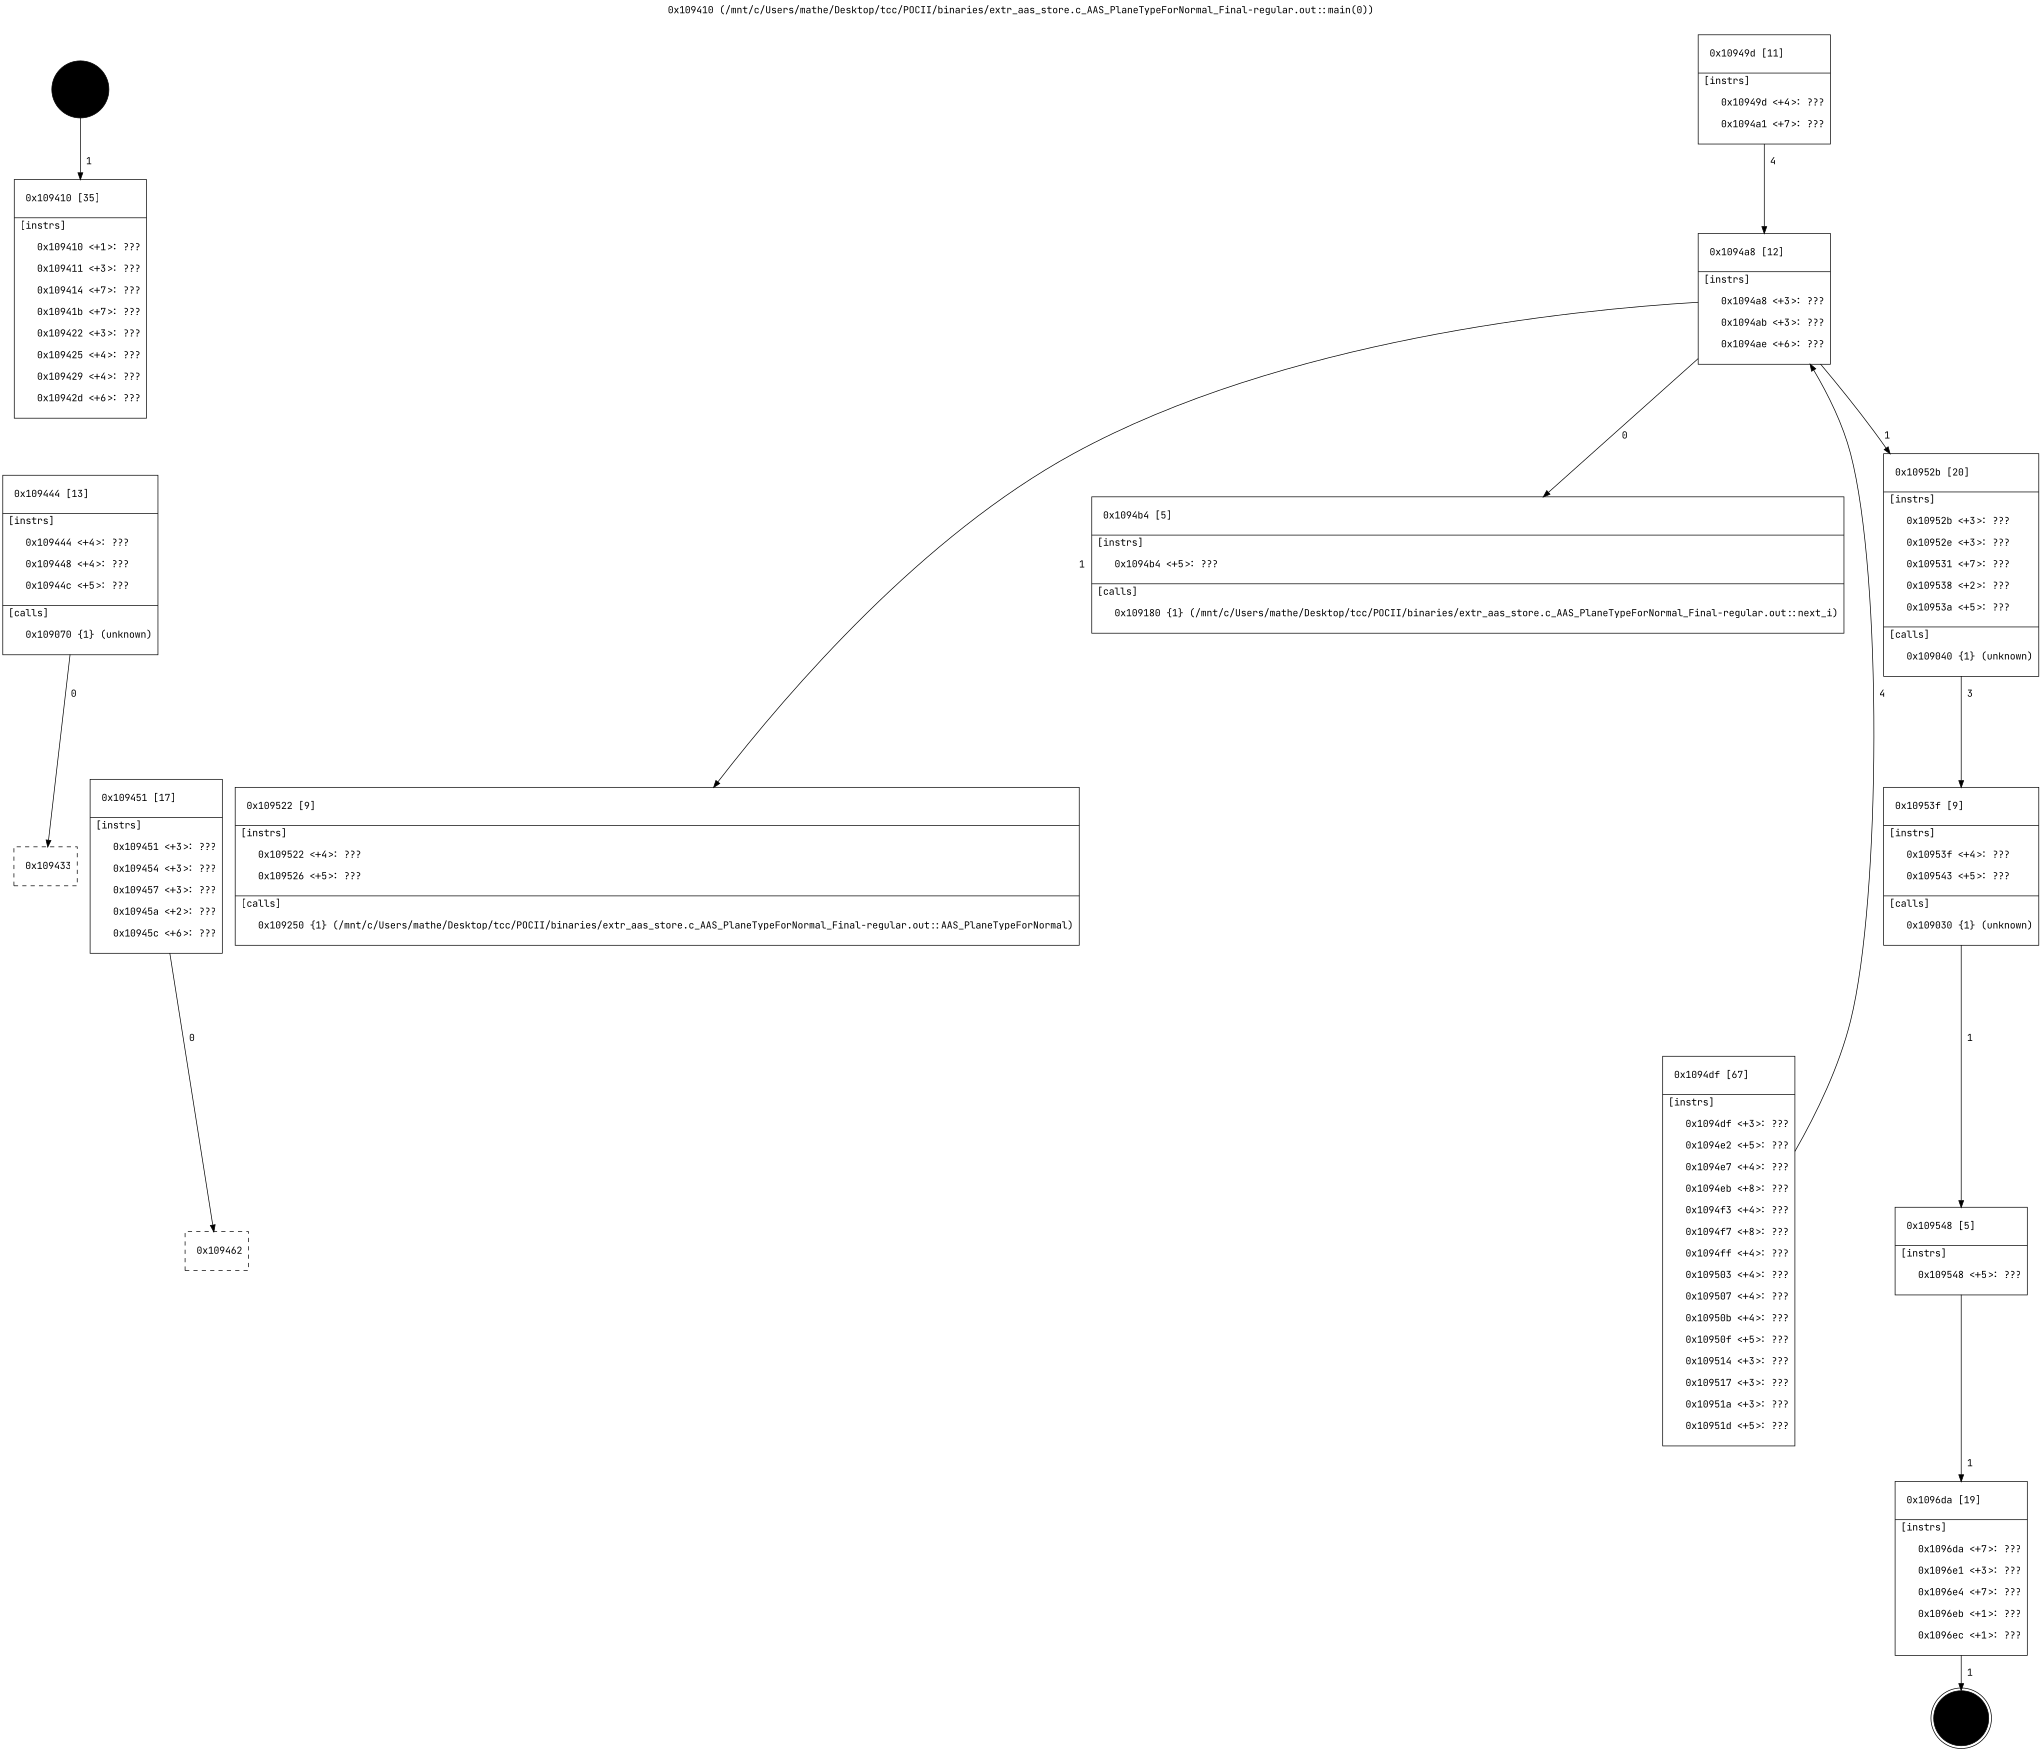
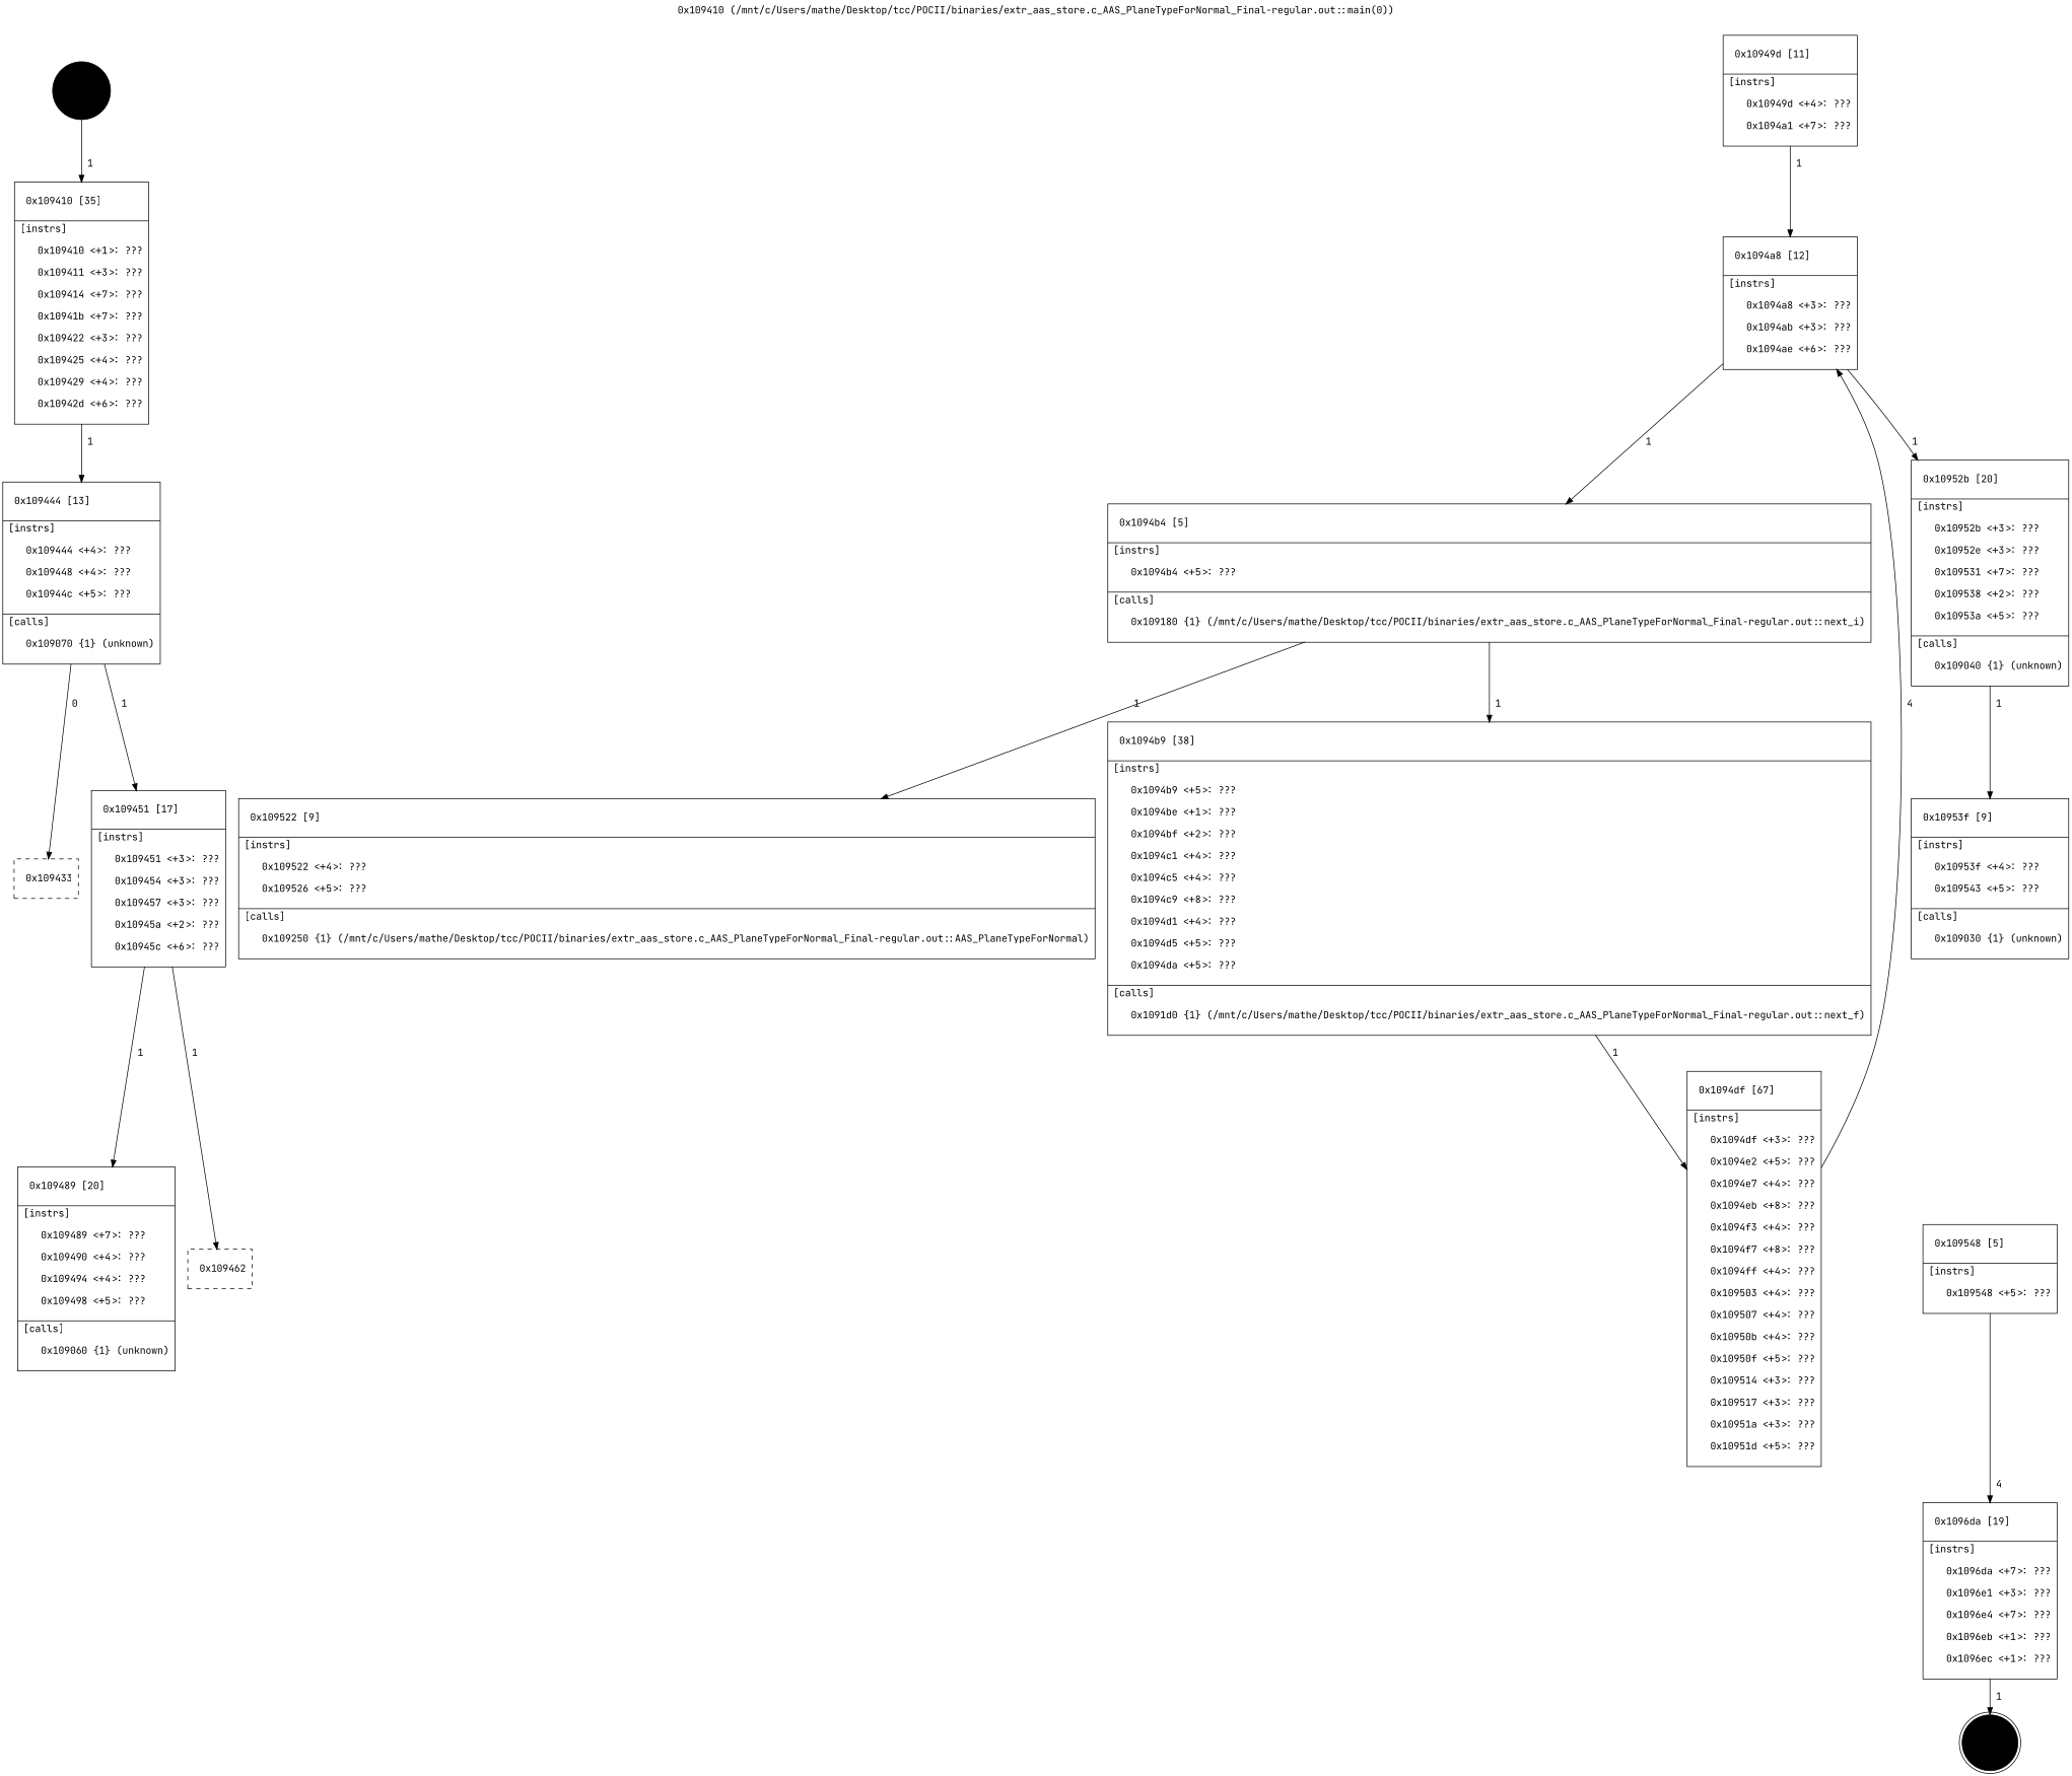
  digraph {
    fontname="JetBrains Mono"
    label="0x109410 (/mnt/c/Users/mathe/Desktop/tcc/POCII/binaries/extr_aas_store.c_AAS_PlaneTypeForNormal_Final-regular.out::main(0))"
    labelloc=t
    node [fontname="JetBrains Mono" shape=record]
    edge [fontname="JetBrains Mono"]
    Entry [fillcolor=black height=0.3 shape=circle style=filled width=0.3]
    n2 [label="{\n     0x109410 [35]\l\n     | [instrs]\l\n     &nbsp;&nbsp;0x109410 \<+1\>: ???\l\n     &nbsp;&nbsp;0x109411 \<+3\>: ???\l\n     &nbsp;&nbsp;0x109414 \<+7\>: ???\l\n     &nbsp;&nbsp;0x10941b \<+7\>: ???\l\n     &nbsp;&nbsp;0x109422 \<+3\>: ???\l\n     &nbsp;&nbsp;0x109425 \<+4\>: ???\l\n     &nbsp;&nbsp;0x109429 \<+4\>: ???\l\n     &nbsp;&nbsp;0x10942d \<+6\>: ???\l\n  }"]
    n3 [label="{\n     0x109444 [13]\l\n     | [instrs]\l\n     &nbsp;&nbsp;0x109444 \<+4\>: ???\l\n     &nbsp;&nbsp;0x109448 \<+4\>: ???\l\n     &nbsp;&nbsp;0x10944c \<+5\>: ???\l\n     | [calls]\l\n     &nbsp;&nbsp;0x109070 \{1\} (unknown)\l\n  }"]
    n4 [label="{\n     0x109433\l\n  }" style=dashed]
    n5 [label="{\n     0x109451 [17]\l\n     | [instrs]\l\n     &nbsp;&nbsp;0x109451 \<+3\>: ???\l\n     &nbsp;&nbsp;0x109454 \<+3\>: ???\l\n     &nbsp;&nbsp;0x109457 \<+3\>: ???\l\n     &nbsp;&nbsp;0x10945a \<+2\>: ???\l\n     &nbsp;&nbsp;0x10945c \<+6\>: ???\l\n  }"]
+   n6 [label="{\n     0x109489 [20]\l\n     | [instrs]\l\n     &nbsp;&nbsp;0x109489 \<+7\>: ???\l\n     &nbsp;&nbsp;0x109490 \<+4\>: ???\l\n     &nbsp;&nbsp;0x109494 \<+4\>: ???\l\n     &nbsp;&nbsp;0x109498 \<+5\>: ???\l\n     | [calls]\l\n     &nbsp;&nbsp;0x109060 \{1\} (unknown)\l\n  }"]
    n7 [label="{\n     0x109462\l\n  }" style=dashed]
    n8 [label="{\n     0x10949d [11]\l\n     | [instrs]\l\n     &nbsp;&nbsp;0x10949d \<+4\>: ???\l\n     &nbsp;&nbsp;0x1094a1 \<+7\>: ???\l\n  }"]
    n9 [label="{\n     0x1094a8 [12]\l\n     | [instrs]\l\n     &nbsp;&nbsp;0x1094a8 \<+3\>: ???\l\n     &nbsp;&nbsp;0x1094ab \<+3\>: ???\l\n     &nbsp;&nbsp;0x1094ae \<+6\>: ???\l\n  }"]
    n10 [label="{\n     0x109522 [9]\l\n     | [instrs]\l\n     &nbsp;&nbsp;0x109522 \<+4\>: ???\l\n     &nbsp;&nbsp;0x109526 \<+5\>: ???\l\n     | [calls]\l\n     &nbsp;&nbsp;0x109250 \{1\} (/mnt/c/Users/mathe/Desktop/tcc/POCII/binaries/extr_aas_store.c_AAS_PlaneTypeForNormal_Final-regular.out::AAS_PlaneTypeForNormal)\l\n  }"]
    n11 [label="{\n     0x1094b4 [5]\l\n     | [instrs]\l\n     &nbsp;&nbsp;0x1094b4 \<+5\>: ???\l\n     | [calls]\l\n     &nbsp;&nbsp;0x109180 \{1\} (/mnt/c/Users/mathe/Desktop/tcc/POCII/binaries/extr_aas_store.c_AAS_PlaneTypeForNormal_Final-regular.out::next_i)\l\n  }"]
    n12 [label="{\n     0x10952b [20]\l\n     | [instrs]\l\n     &nbsp;&nbsp;0x10952b \<+3\>: ???\l\n     &nbsp;&nbsp;0x10952e \<+3\>: ???\l\n     &nbsp;&nbsp;0x109531 \<+7\>: ???\l\n     &nbsp;&nbsp;0x109538 \<+2\>: ???\l\n     &nbsp;&nbsp;0x10953a \<+5\>: ???\l\n     | [calls]\l\n     &nbsp;&nbsp;0x109040 \{1\} (unknown)\l\n  }"]
+   n13 [label="{\n     0x1094b9 [38]\l\n     | [instrs]\l\n     &nbsp;&nbsp;0x1094b9 \<+5\>: ???\l\n     &nbsp;&nbsp;0x1094be \<+1\>: ???\l\n     &nbsp;&nbsp;0x1094bf \<+2\>: ???\l\n     &nbsp;&nbsp;0x1094c1 \<+4\>: ???\l\n     &nbsp;&nbsp;0x1094c5 \<+4\>: ???\l\n     &nbsp;&nbsp;0x1094c9 \<+8\>: ???\l\n     &nbsp;&nbsp;0x1094d1 \<+4\>: ???\l\n     &nbsp;&nbsp;0x1094d5 \<+5\>: ???\l\n     &nbsp;&nbsp;0x1094da \<+5\>: ???\l\n     | [calls]\l\n     &nbsp;&nbsp;0x1091d0 \{1\} (/mnt/c/Users/mathe/Desktop/tcc/POCII/binaries/extr_aas_store.c_AAS_PlaneTypeForNormal_Final-regular.out::next_f)\l\n  }"]
    n14 [label="{\n     0x10953f [9]\l\n     | [instrs]\l\n     &nbsp;&nbsp;0x10953f \<+4\>: ???\l\n     &nbsp;&nbsp;0x109543 \<+5\>: ???\l\n     | [calls]\l\n     &nbsp;&nbsp;0x109030 \{1\} (unknown)\l\n  }"]
    n15 [label="{\n     0x1094df [67]\l\n     | [instrs]\l\n     &nbsp;&nbsp;0x1094df \<+3\>: ???\l\n     &nbsp;&nbsp;0x1094e2 \<+5\>: ???\l\n     &nbsp;&nbsp;0x1094e7 \<+4\>: ???\l\n     &nbsp;&nbsp;0x1094eb \<+8\>: ???\l\n     &nbsp;&nbsp;0x1094f3 \<+4\>: ???\l\n     &nbsp;&nbsp;0x1094f7 \<+8\>: ???\l\n     &nbsp;&nbsp;0x1094ff \<+4\>: ???\l\n     &nbsp;&nbsp;0x109503 \<+4\>: ???\l\n     &nbsp;&nbsp;0x109507 \<+4\>: ???\l\n     &nbsp;&nbsp;0x10950b \<+4\>: ???\l\n     &nbsp;&nbsp;0x10950f \<+5\>: ???\l\n     &nbsp;&nbsp;0x109514 \<+3\>: ???\l\n     &nbsp;&nbsp;0x109517 \<+3\>: ???\l\n     &nbsp;&nbsp;0x10951a \<+3\>: ???\l\n     &nbsp;&nbsp;0x10951d \<+5\>: ???\l\n  }"]
    n16 [label="{\n     0x109548 [5]\l\n     | [instrs]\l\n     &nbsp;&nbsp;0x109548 \<+5\>: ???\l\n  }"]
    n17 [label="{\n     0x1096da [19]\l\n     | [instrs]\l\n     &nbsp;&nbsp;0x1096da \<+7\>: ???\l\n     &nbsp;&nbsp;0x1096e1 \<+3\>: ???\l\n     &nbsp;&nbsp;0x1096e4 \<+7\>: ???\l\n     &nbsp;&nbsp;0x1096eb \<+1\>: ???\l\n     &nbsp;&nbsp;0x1096ec \<+1\>: ???\l\n  }"]
    Exit [fillcolor=black height=0.3 peripheries=2 shape=circle style=filled width=0.3]
    Entry -> n2 [label=" 1"]
+   n2 -> n3 [label=" 1"]
    n3 -> n4 [label=" 0"]
-   n5 -> n7 [label=" 0"]
-   n8 -> n9 [label=" 4"]
-   n9 -> n10 [label=" 1"]
-   n9 -> n11 [label=" 0"]
+   n3 -> n5 [label=" 1"]
+   n5 -> n6 [label=" 1"]
+   n5 -> n7 [label=" 1"]
+   n8 -> n9 [label=" 1"]
+   n11 -> n10 [label=" 1"]
+   n9 -> n11 [label=" 1"]
    n9 -> n12 [label=" 1"]
-   n12 -> n14 [label=" 3"]
-   n14 -> n16 [label=" 1"]
+   n11 -> n13 [label=" 1"]
+   n12 -> n14 [label=" 1"]
+   n13 -> n15 [label=" 1"]
    n15 -> n9 [label=" 4"]
-   n16 -> n17 [label=" 1"]
+   n16 -> n17 [label=" 4"]
    n17 -> Exit [label=" 1"]
  }
